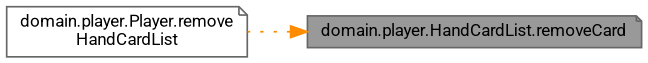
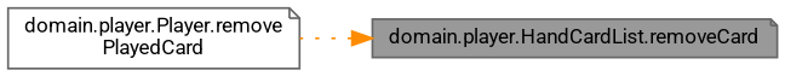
  digraph {
    rankdir=RL
    fontname=Roboto
    node [fontname=Roboto fontsize=10 shape=note style=filled]
    n1 [color=gray40 fillcolor=grey60 fontcolor=black height=0.2 label="domain.player.HandCardList.removeCard" width=0.4]
-   n2 [color=grey40 fillcolor=white height=0.2 label="domain.player.Player.remove\lHandCardList" width=0.4]
+   n2 [color=grey40 fillcolor=white height=0.2 label="domain.player.Player.remove\lPlayedCard" width=0.4]
    n1 -> n2 [color=darkorange dir=back fontname=Roboto fontsize=10 labelfontname=Helvetica labelfontsize=10 style=dotted]
  }
